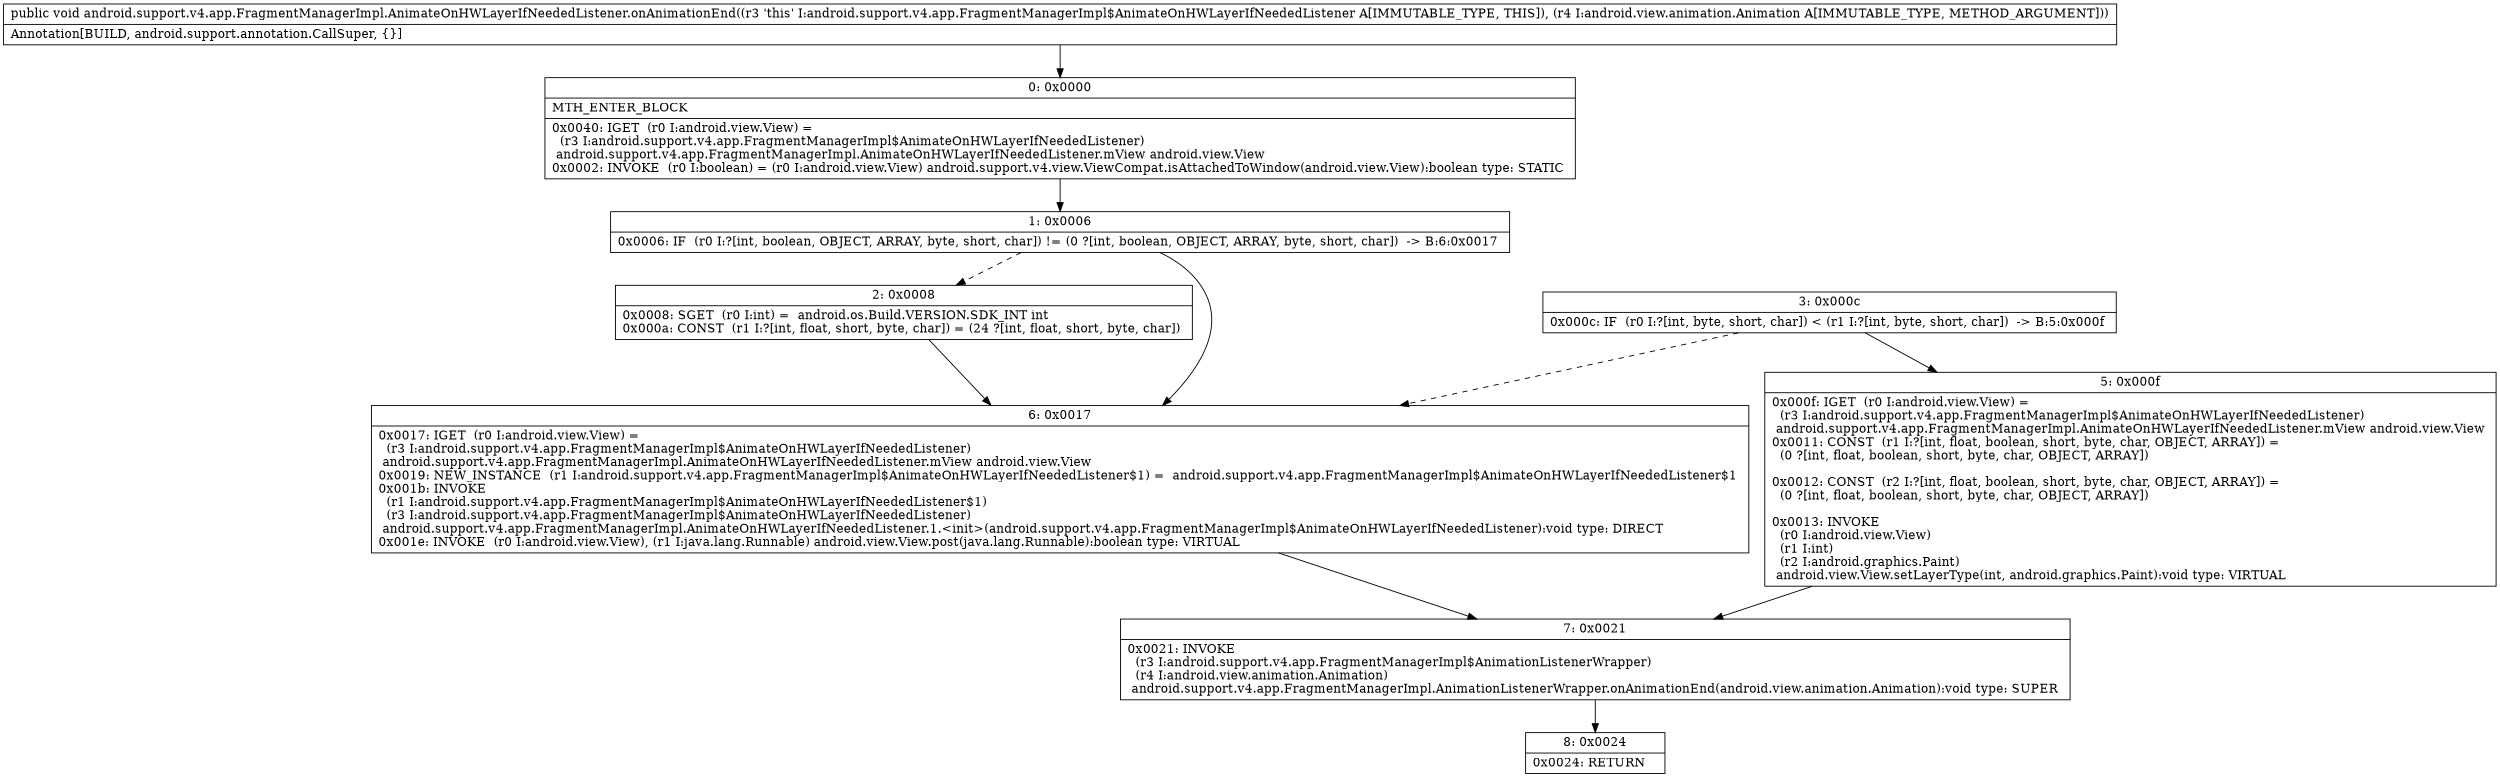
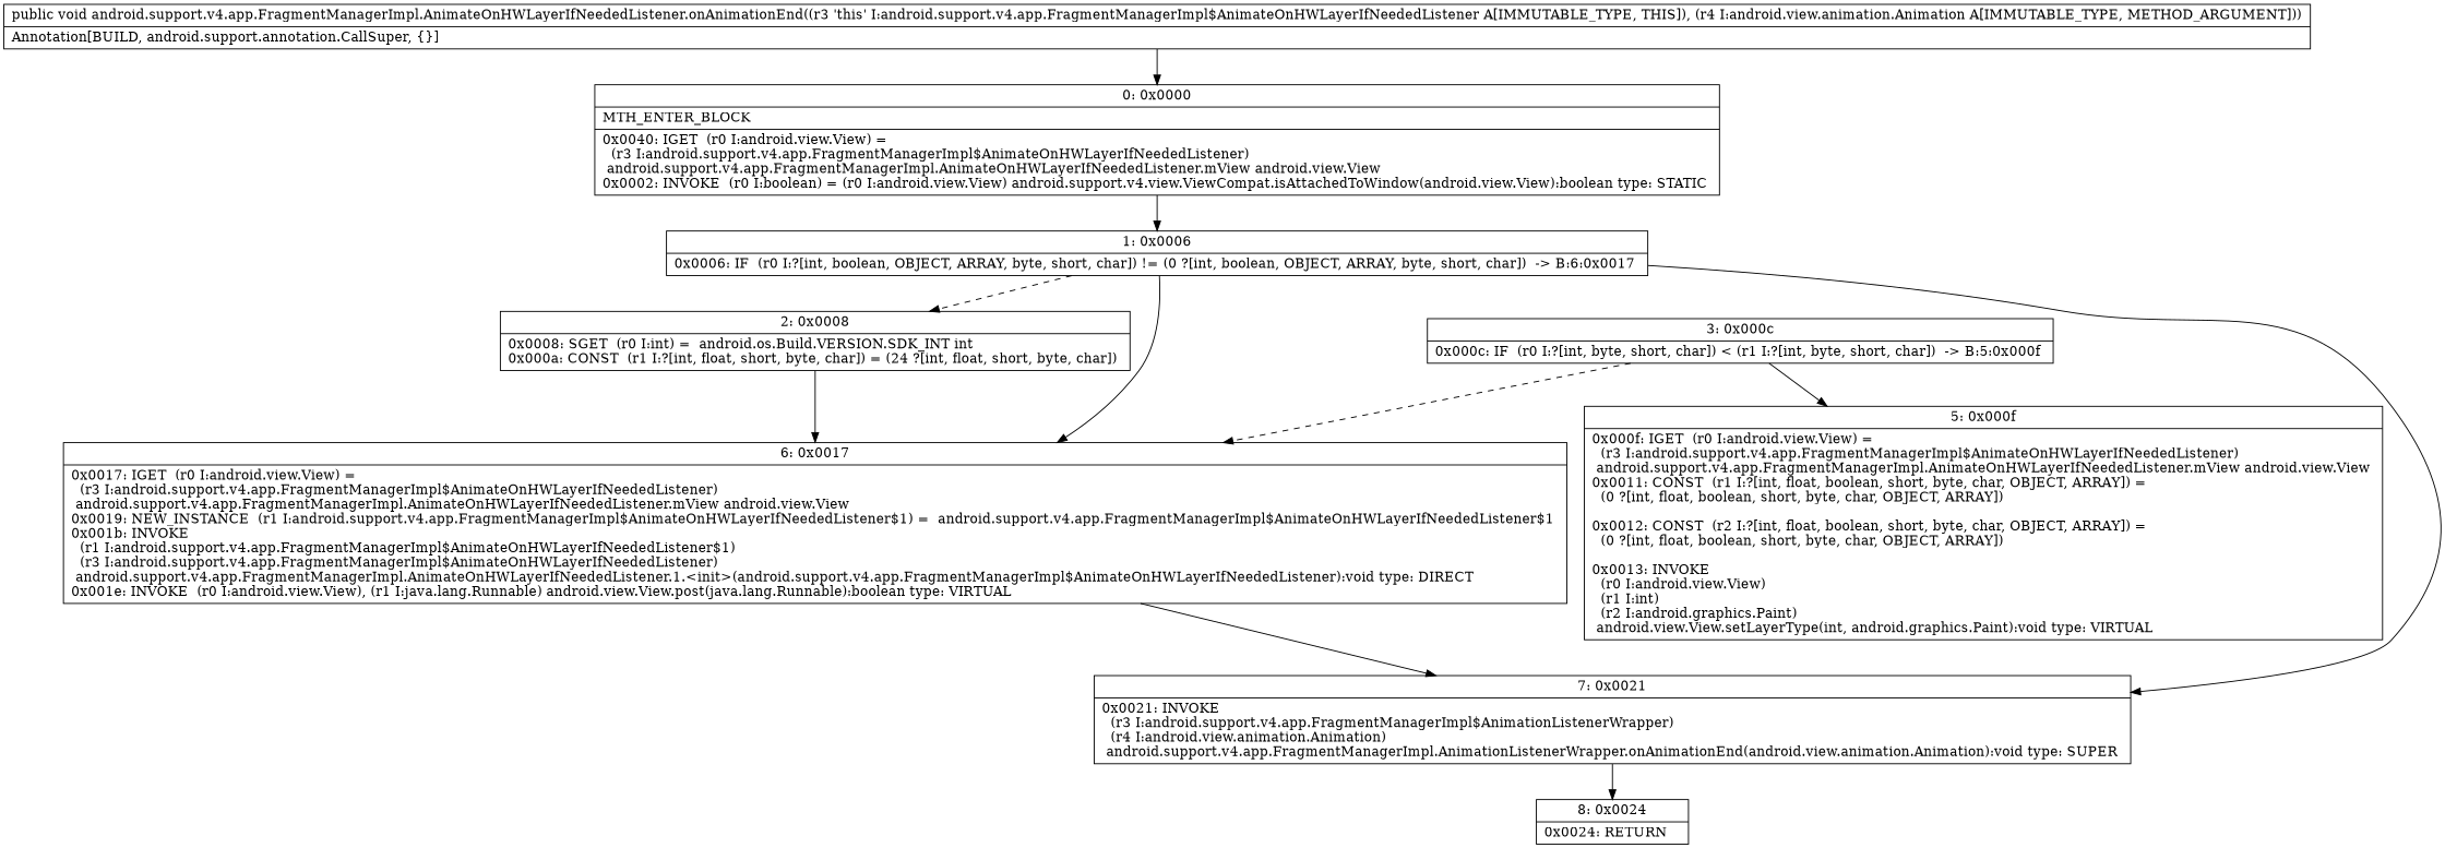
  digraph {
    node [shape=record]
    n1 [label="{0\:\ 0x0000|MTH_ENTER_BLOCK\l|0x0040: IGET  (r0 I:android.view.View) = \l  (r3 I:android.support.v4.app.FragmentManagerImpl$AnimateOnHWLayerIfNeededListener)\l android.support.v4.app.FragmentManagerImpl.AnimateOnHWLayerIfNeededListener.mView android.view.View \l0x0002: INVOKE  (r0 I:boolean) = (r0 I:android.view.View) android.support.v4.view.ViewCompat.isAttachedToWindow(android.view.View):boolean type: STATIC \l}"]
    n2 [label="{1\:\ 0x0006|0x0006: IF  (r0 I:?[int, boolean, OBJECT, ARRAY, byte, short, char]) != (0 ?[int, boolean, OBJECT, ARRAY, byte, short, char])  \-\> B:6:0x0017 \l}"]
    n3 [label="{2\:\ 0x0008|0x0008: SGET  (r0 I:int) =  android.os.Build.VERSION.SDK_INT int \l0x000a: CONST  (r1 I:?[int, float, short, byte, char]) = (24 ?[int, float, short, byte, char]) \l}"]
    n4 [label="{6\:\ 0x0017|0x0017: IGET  (r0 I:android.view.View) = \l  (r3 I:android.support.v4.app.FragmentManagerImpl$AnimateOnHWLayerIfNeededListener)\l android.support.v4.app.FragmentManagerImpl.AnimateOnHWLayerIfNeededListener.mView android.view.View \l0x0019: NEW_INSTANCE  (r1 I:android.support.v4.app.FragmentManagerImpl$AnimateOnHWLayerIfNeededListener$1) =  android.support.v4.app.FragmentManagerImpl$AnimateOnHWLayerIfNeededListener$1 \l0x001b: INVOKE  \l  (r1 I:android.support.v4.app.FragmentManagerImpl$AnimateOnHWLayerIfNeededListener$1)\l  (r3 I:android.support.v4.app.FragmentManagerImpl$AnimateOnHWLayerIfNeededListener)\l android.support.v4.app.FragmentManagerImpl.AnimateOnHWLayerIfNeededListener.1.\<init\>(android.support.v4.app.FragmentManagerImpl$AnimateOnHWLayerIfNeededListener):void type: DIRECT \l0x001e: INVOKE  (r0 I:android.view.View), (r1 I:java.lang.Runnable) android.view.View.post(java.lang.Runnable):boolean type: VIRTUAL \l}"]
    n5 [label="{7\:\ 0x0021|0x0021: INVOKE  \l  (r3 I:android.support.v4.app.FragmentManagerImpl$AnimationListenerWrapper)\l  (r4 I:android.view.animation.Animation)\l android.support.v4.app.FragmentManagerImpl.AnimationListenerWrapper.onAnimationEnd(android.view.animation.Animation):void type: SUPER \l}"]
    n6 [label="{3\:\ 0x000c|0x000c: IF  (r0 I:?[int, byte, short, char]) \< (r1 I:?[int, byte, short, char])  \-\> B:5:0x000f \l}"]
    n7 [label="{5\:\ 0x000f|0x000f: IGET  (r0 I:android.view.View) = \l  (r3 I:android.support.v4.app.FragmentManagerImpl$AnimateOnHWLayerIfNeededListener)\l android.support.v4.app.FragmentManagerImpl.AnimateOnHWLayerIfNeededListener.mView android.view.View \l0x0011: CONST  (r1 I:?[int, float, boolean, short, byte, char, OBJECT, ARRAY]) = \l  (0 ?[int, float, boolean, short, byte, char, OBJECT, ARRAY])\l \l0x0012: CONST  (r2 I:?[int, float, boolean, short, byte, char, OBJECT, ARRAY]) = \l  (0 ?[int, float, boolean, short, byte, char, OBJECT, ARRAY])\l \l0x0013: INVOKE  \l  (r0 I:android.view.View)\l  (r1 I:int)\l  (r2 I:android.graphics.Paint)\l android.view.View.setLayerType(int, android.graphics.Paint):void type: VIRTUAL \l}"]
    n8 [label="{8\:\ 0x0024|0x0024: RETURN   \l}"]
    n9 [label="{public void android.support.v4.app.FragmentManagerImpl.AnimateOnHWLayerIfNeededListener.onAnimationEnd((r3 'this' I:android.support.v4.app.FragmentManagerImpl$AnimateOnHWLayerIfNeededListener A[IMMUTABLE_TYPE, THIS]), (r4 I:android.view.animation.Animation A[IMMUTABLE_TYPE, METHOD_ARGUMENT]))  | Annotation[BUILD, android.support.annotation.CallSuper, \{\}]\l}"]
    n1 -> n2
    n2 -> n3 [style=dashed]
    n2 -> n4
    n3 -> n4
    n4 -> n5
    n5 -> n8
    n6 -> n4 [style=dashed]
    n6 -> n7
-   n7 -> n5
+   n2 -> n5
    n9 -> n1
  }
